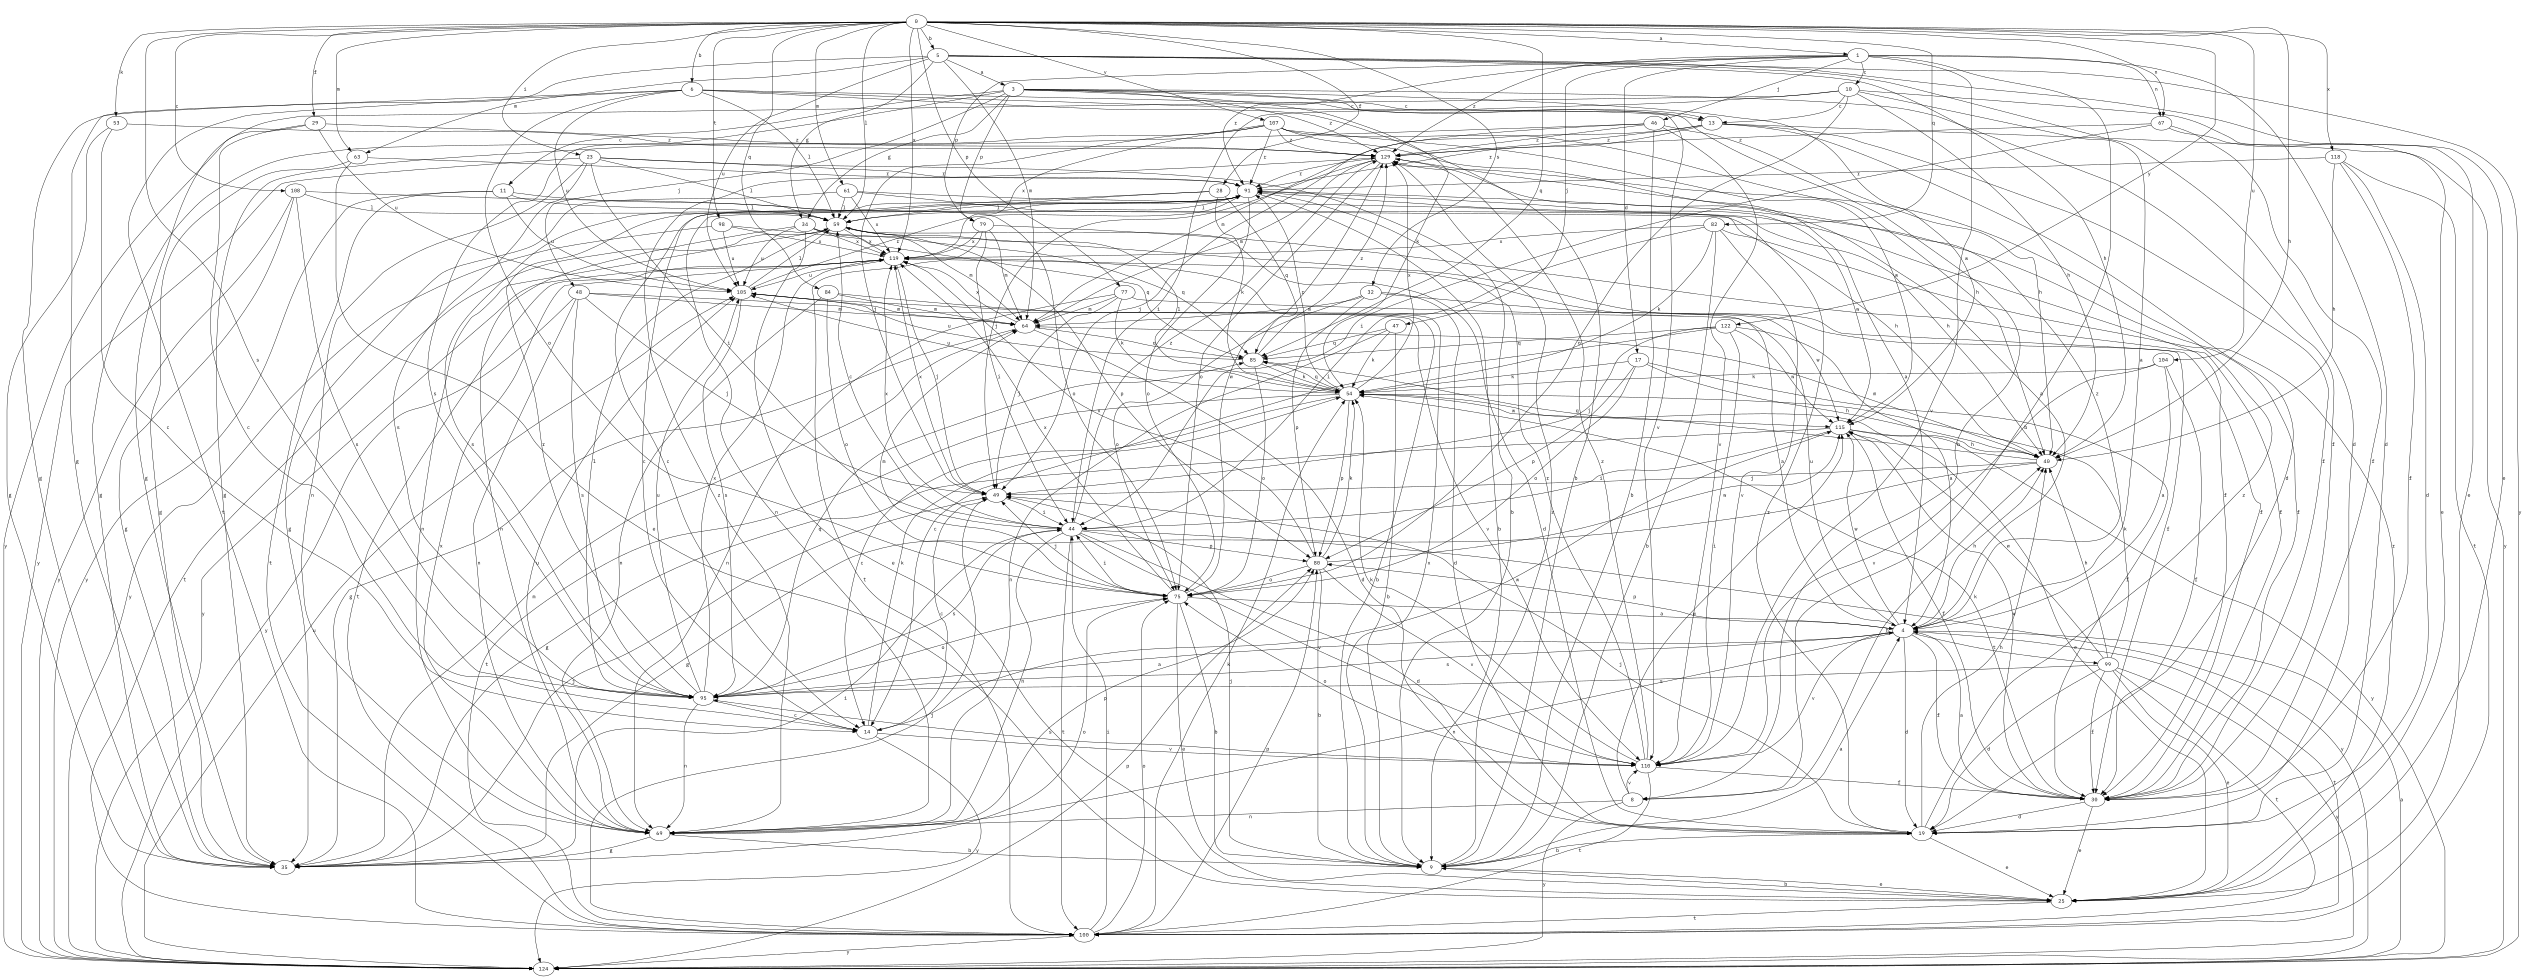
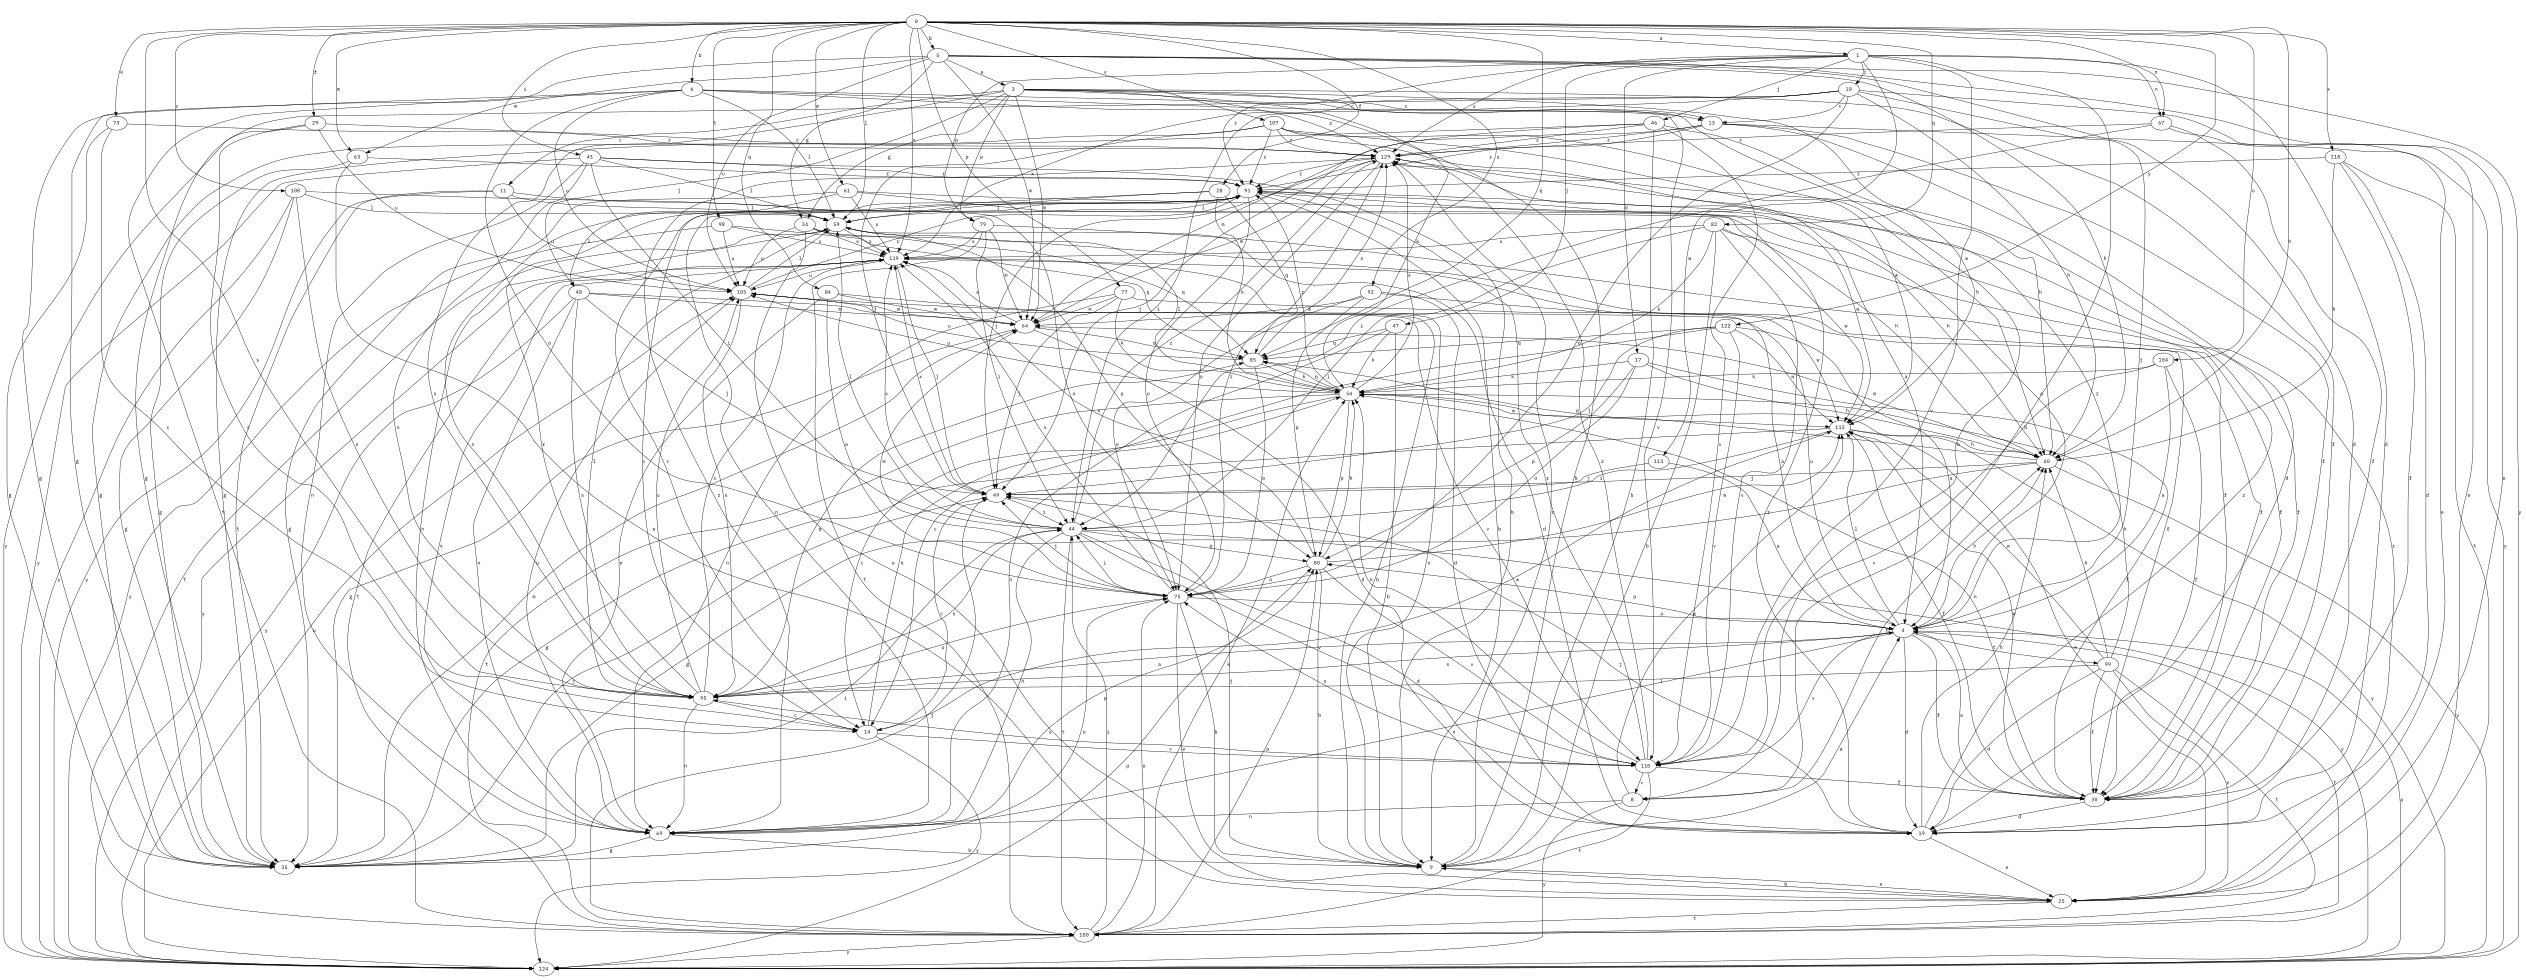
  strict digraph {
    fontname="IBM Plex Mono"
    node [fontname="IBM Plex Mono"]
    edge [fontname="IBM Plex Mono"]
    0
    1
    5
    6
    28
    29
    40
-   43 [label=23]
-   53
+   43
+   53 [label=73]
    59
    61
    63
    67
    77
    82
    84
    85
-   92 [label=32]
+   92
    95
    98
    104
    107
    108
    118
    119
    122
    8
    10
    17
    19
    46
    47
    79
    91
    110
+   113
    129
    3
    34
    105
    25
    35
    64
    124
    13
    100
    9
    75
    54
    14
    49
    69
    44
    80
    30
    4
    115
    11
    48
    99
    0 -> 1 [label=a]
    0 -> 5 [label=b]
    0 -> 6 [label=b]
    0 -> 28 [label=f]
    0 -> 29 [label=f]
    0 -> 40 [label=h]
    0 -> 43 [label=i]
    0 -> 53 [label=k]
    0 -> 59 [label=l]
    0 -> 61 [label=m]
    0 -> 63 [label=m]
    0 -> 67 [label=n]
    0 -> 77 [label=p]
    0 -> 82 [label=q]
    0 -> 84 [label=q]
    0 -> 85 [label=q]
    0 -> 92 [label=s]
    0 -> 95 [label=s]
    0 -> 98 [label=t]
    0 -> 104 [label=u]
    0 -> 107 [label=v]
    0 -> 108 [label=c]
    0 -> 118 [label=x]
    0 -> 119 [label=x]
    0 -> 122 [label=y]
    1 -> 67 [label=n]
    1 -> 8 [label=b]
    1 -> 10 [label=c]
    1 -> 17 [label=d]
    1 -> 19 [label=d]
    1 -> 46 [label=j]
    1 -> 47 [label=j]
    1 -> 79 [label=p]
    1 -> 91 [label=r]
    1 -> 110 [label=v]
+   1 -> 113 [label=w]
    1 -> 129 [label=z]
    5 -> 40 [label=h]
    5 -> 63 [label=m]
    5 -> 19 [label=d]
    5 -> 3 [label=a]
    5 -> 34 [label=g]
    5 -> 105 [label=u]
    5 -> 25 [label=e]
    5 -> 35 [label=g]
    5 -> 64 [label=m]
    5 -> 124 [label=y]
    6 -> 59 [label=l]
    6 -> 110 [label=v]
    6 -> 105 [label=u]
    6 -> 35 [label=g]
    6 -> 13 [label=c]
    6 -> 100 [label=t]
    6 -> 9 [label=b]
    6 -> 75 [label=o]
    28 -> 59 [label=l]
    28 -> 85 [label=q]
    28 -> 54 [label=k]
    28 -> 14 [label=c]
    29 -> 129 [label=z]
    29 -> 105 [label=u]
    29 -> 124 [label=y]
    29 -> 14 [label=c]
    40 -> 85 [label=q]
    40 -> 35 [label=g]
    40 -> 64 [label=m]
    40 -> 49 [label=j]
    43 -> 59 [label=l]
    43 -> 95 [label=s]
    43 -> 91 [label=r]
    43 -> 124 [label=y]
    43 -> 9 [label=b]
    43 -> 69 [label=n]
    43 -> 44 [label=i]
    53 -> 129 [label=z]
    53 -> 35 [label=g]
    53 -> 14 [label=c]
    59 -> 119 [label=x]
    59 -> 19 [label=d]
-   59 -> 64 [label=m]
+   3 -> 64 [label=m]
    59 -> 100 [label=t]
    59 -> 69 [label=n]
    59 -> 80 [label=p]
    61 -> 40 [label=h]
-   61 -> 59 [label=l]
+   61 -> 48 [label=l]
    61 -> 119 [label=x]
    61 -> 35 [label=g]
    61 -> 30 [label=f]
    63 -> 91 [label=r]
    63 -> 25 [label=e]
    63 -> 35 [label=g]
    67 -> 129 [label=z]
    67 -> 124 [label=y]
    67 -> 44 [label=i]
    67 -> 30 [label=f]
    77 -> 64 [label=m]
    77 -> 54 [label=k]
    77 -> 49 [label=j]
    77 -> 69 [label=n]
    77 -> 4 [label=a]
    82 -> 119 [label=x]
    82 -> 110 [label=v]
    82 -> 9 [label=b]
    82 -> 54 [label=k]
    82 -> 44 [label=i]
    82 -> 30 [label=f]
+   82 -> 115 [label=w]
    84 -> 64 [label=m]
    84 -> 9 [label=b]
    84 -> 75 [label=o]
    84 -> 69 [label=n]
    85 -> 129 [label=z]
    85 -> 105 [label=u]
    85 -> 75 [label=o]
    85 -> 54 [label=k]
    92 -> 19 [label=d]
    92 -> 64 [label=m]
    92 -> 75 [label=o]
    92 -> 80 [label=p]
    92 -> 115 [label=w]
    95 -> 59 [label=l]
    95 -> 85 [label=q]
    95 -> 119 [label=x]
    95 -> 91 [label=r]
    95 -> 105 [label=u]
    95 -> 75 [label=o]
    95 -> 14 [label=c]
    95 -> 69 [label=n]
    95 -> 4 [label=a]
    98 -> 85 [label=q]
    98 -> 119 [label=x]
    98 -> 105 [label=u]
    98 -> 124 [label=y]
    104 -> 110 [label=v]
    104 -> 54 [label=k]
    104 -> 30 [label=f]
    104 -> 4 [label=a]
    107 -> 40 [label=h]
-   107 -> 119 [label=x]
+   10 -> 119 [label=x]
    107 -> 91 [label=r]
    107 -> 129 [label=z]
    107 -> 35 [label=g]
    107 -> 49 [label=j]
    107 -> 4 [label=a]
    107 -> 115 [label=w]
    108 -> 40 [label=h]
    108 -> 59 [label=l]
    108 -> 95 [label=s]
    108 -> 35 [label=g]
    108 -> 124 [label=y]
    118 -> 40 [label=h]
    118 -> 19 [label=d]
    118 -> 91 [label=r]
    118 -> 100 [label=t]
    118 -> 30 [label=f]
    119 -> 105 [label=u]
    119 -> 124 [label=y]
    119 -> 100 [label=t]
    119 -> 49 [label=j]
    119 -> 30 [label=f]
    122 -> 85 [label=q]
-   122 -> 110 [label=i]
+   122 -> 110 [label=v]
    122 -> 14 [label=c]
    122 -> 49 [label=j]
    122 -> 4 [label=a]
    122 -> 115 [label=w]
    8 -> 40 [label=h]
-   8 -> 110 [label=v]
+   110 -> 8 [label=v]
    8 -> 124 [label=y]
    8 -> 69 [label=n]
    8 -> 115 [label=w]
    10 -> 40 [label=h]
    10 -> 25 [label=e]
    10 -> 35 [label=g]
    10 -> 13 [label=c]
    10 -> 75 [label=o]
    10 -> 44 [label=i]
-   10 -> 4 [label=a]
+   10 -> 4 [label=j]
    17 -> 40 [label=h]
    17 -> 75 [label=o]
    17 -> 54 [label=k]
    17 -> 80 [label=p]
    17 -> 30 [label=f]
    19 -> 40 [label=h]
    19 -> 91 [label=r]
    19 -> 129 [label=z]
    19 -> 25 [label=e]
-   19 -> 9 [label=b]
    19 -> 49 [label=j]
    46 -> 40 [label=h]
    46 -> 110 [label=v]
    46 -> 129 [label=z]
    46 -> 35 [label=g]
    46 -> 9 [label=b]
    46 -> 49 [label=j]
    47 -> 85 [label=q]
    47 -> 9 [label=b]
    47 -> 54 [label=k]
    47 -> 69 [label=n]
    79 -> 119 [label=x]
    79 -> 64 [label=m]
    79 -> 100 [label=t]
    79 -> 44 [label=i]
    79 -> 30 [label=f]
    91 -> 59 [label=l]
    91 -> 95 [label=s]
    91 -> 9 [label=b]
    91 -> 75 [label=o]
    91 -> 14 [label=c]
    91 -> 69 [label=n]
    91 -> 115 [label=w]
    110 -> 95 [label=s]
    110 -> 91 [label=r]
    110 -> 129 [label=z]
    110 -> 100 [label=t]
    110 -> 75 [label=o]
    110 -> 54 [label=k]
    110 -> 30 [label=f]
+   113 -> 49 [label=j]
+   113 -> 4 [label=a]
    129 -> 91 [label=r]
    129 -> 64 [label=m]
    129 -> 75 [label=o]
    129 -> 49 [label=j]
    129 -> 4 [label=a]
    3 -> 95 [label=s]
    3 -> 8 [label=b]
    3 -> 79 [label=p]
    3 -> 129 [label=z]
    3 -> 34 [label=g]
    3 -> 13 [label=c]
    3 -> 54 [label=k]
    3 -> 30 [label=f]
    3 -> 115 [label=w]
    3 -> 11 [label=c]
    3 -> 48 [label=j]
    34 -> 85 [label=q]
    34 -> 119 [label=x]
    34 -> 105 [label=u]
    34 -> 25 [label=e]
-   34 -> 69 [label=n]
    34 -> 30 [label=f]
    105 -> 59 [label=l]
    105 -> 95 [label=s]
    105 -> 91 [label=r]
    105 -> 64 [label=m]
    25 -> 91 [label=r]
    25 -> 100 [label=t]
    25 -> 9 [label=b]
    35 -> 64 [label=m]
    35 -> 75 [label=o]
    35 -> 49 [label=j]
    35 -> 44 [label=i]
    64 -> 85 [label=q]
    64 -> 119 [label=x]
    64 -> 19 [label=d]
    64 -> 35 [label=g]
    124 -> 105 [label=u]
    124 -> 80 [label=p]
    124 -> 4 [label=a]
    13 -> 19 [label=d]
    13 -> 91 [label=r]
    13 -> 129 [label=z]
    13 -> 25 [label=e]
    13 -> 64 [label=m]
    13 -> 30 [label=f]
    100 -> 124 [label=y]
    100 -> 75 [label=o]
    100 -> 54 [label=k]
    100 -> 49 [label=j]
    100 -> 44 [label=i]
    100 -> 80 [label=p]
    9 -> 119 [label=x]
    9 -> 129 [label=z]
    9 -> 25 [label=e]
    9 -> 49 [label=j]
    9 -> 4 [label=a]
    75 -> 119 [label=x]
-   75 -> 129 [label=w]
+   75 -> 129 [label=z]
    75 -> 25 [label=e]
    75 -> 64 [label=m]
    75 -> 9 [label=b]
    75 -> 49 [label=j]
    75 -> 44 [label=i]
    75 -> 4 [label=a]
    54 -> 59 [label=l]
    54 -> 85 [label=q]
    54 -> 91 [label=r]
    54 -> 129 [label=x]
    54 -> 105 [label=u]
    54 -> 25 [label=e]
    54 -> 100 [label=t]
    54 -> 14 [label=c]
    54 -> 80 [label=p]
    54 -> 115 [label=w]
    14 -> 110 [label=v]
    14 -> 124 [label=y]
    14 -> 54 [label=k]
    14 -> 115 [label=w]
    49 -> 119 [label=x]
    49 -> 14 [label=c]
    49 -> 44 [label=i]
    69 -> 119 [label=x]
    69 -> 129 [label=z]
    69 -> 105 [label=u]
    69 -> 35 [label=g]
    69 -> 9 [label=b]
    69 -> 80 [label=p]
-   44 -> 59 [label=c]
+   44 -> 59 [label=l]
    44 -> 95 [label=s]
    44 -> 119 [label=x]
    44 -> 19 [label=d]
    44 -> 110 [label=v]
    44 -> 129 [label=z]
    44 -> 124 [label=y]
    44 -> 100 [label=t]
    44 -> 69 [label=n]
    44 -> 80 [label=p]
    80 -> 119 [label=x]
    80 -> 110 [label=v]
    80 -> 9 [label=b]
    80 -> 75 [label=o]
    80 -> 54 [label=k]
    80 -> 115 [label=w]
    30 -> 19 [label=d]
-   30 -> 25 [label=e]
    30 -> 54 [label=k]
    30 -> 4 [label=a]
    30 -> 115 [label=w]
    4 -> 40 [label=h]
    4 -> 95 [label=s]
    4 -> 19 [label=d]
    4 -> 110 [label=v]
    4 -> 129 [label=z]
    4 -> 105 [label=u]
    4 -> 100 [label=t]
    4 -> 69 [label=n]
    4 -> 80 [label=p]
    4 -> 30 [label=f]
-   4 -> 115 [label=w]
+   4 -> 115 [label=l]
    4 -> 99 [label=t]
    115 -> 40 [label=h]
    115 -> 35 [label=g]
    115 -> 124 [label=y]
    115 -> 44 [label=i]
    115 -> 30 [label=f]
    11 -> 59 [label=l]
    11 -> 105 [label=u]
    11 -> 124 [label=y]
-   11 -> 100 [label=t]
+   11 -> 35 [label=t]
    11 -> 75 [label=o]
    48 -> 95 [label=s]
    48 -> 110 [label=v]
    48 -> 64 [label=m]
    48 -> 124 [label=y]
    48 -> 49 [label=j]
    48 -> 69 [label=n]
    99 -> 40 [label=h]
-   99 -> 95 [label=s]
+   99 -> 95 [label=l]
    99 -> 19 [label=d]
    99 -> 25 [label=e]
-   99 -> 124 [label=y]
+   40 -> 124 [label=y]
    99 -> 100 [label=t]
    99 -> 54 [label=k]
    99 -> 30 [label=f]
    99 -> 115 [label=w]
  }
